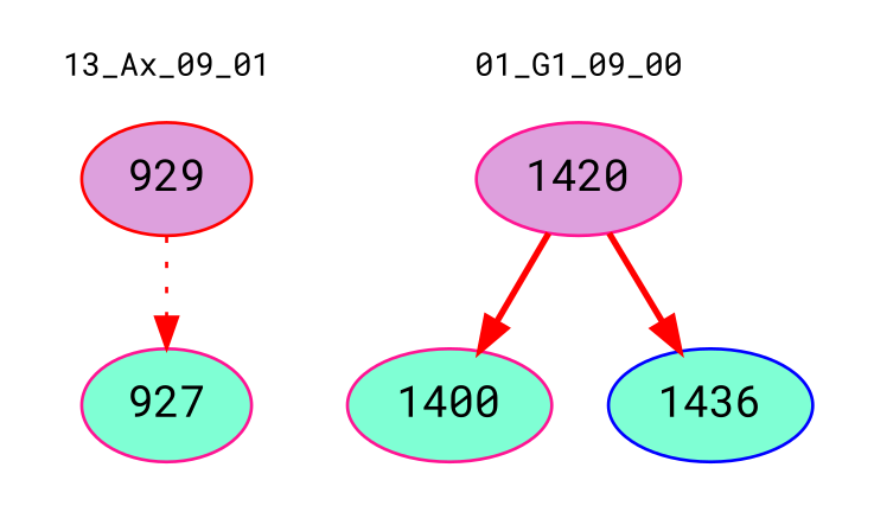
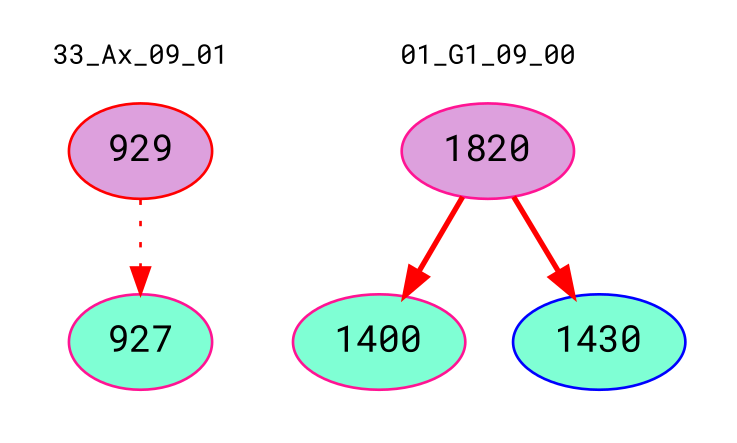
  digraph {
    fontname="Roboto Mono"
    node [color=deeppink fillcolor=aquamarine fontname="Roboto Mono" style=filled]
    edge [color=red fontname="Roboto Mono" style=bold]
    n1 [color=red fillcolor=plum label=929]
    n2 [label=927]
-   n3 [fillcolor=plum label=1420]
+   n3 [fillcolor=plum label=1820]
    n4 [label=1400]
-   n5 [color=blue label=1436]
+   n5 [color=blue label=1430]
    subgraph cluster_1 {
      color=white
      fontsize=10
-     label="13_Ax_09_01"
+     label="33_Ax_09_01"
      n1
      n2
    }
    subgraph cluster_2 {
      color=white
      fontsize=10
      label="01_G1_09_00"
      n3
      n4
      n5
    }
    n1 -> n2 [style=dotted]
    n3 -> n4
    n3 -> n5
  }
